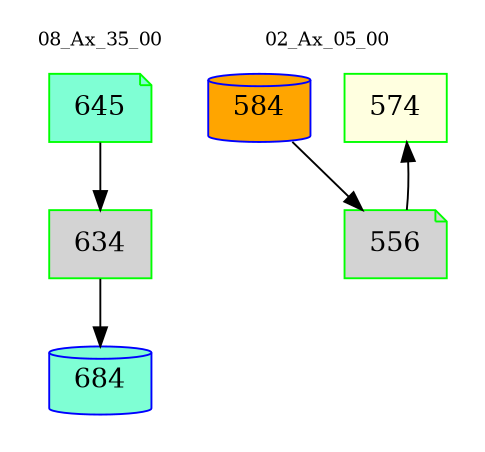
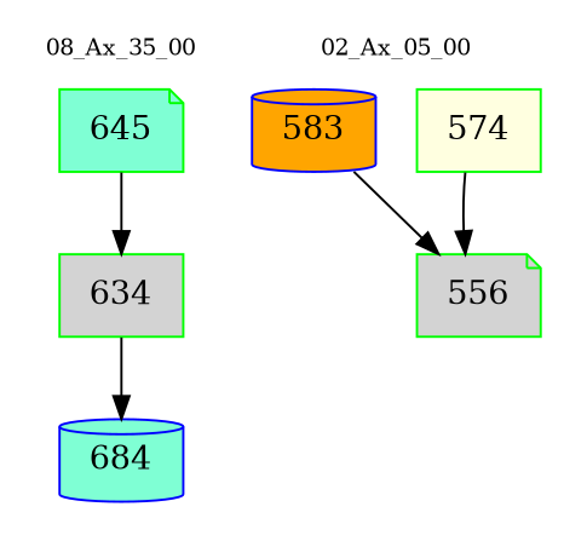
  digraph {
    node [color=green fillcolor=aquamarine shape=note style=filled]
    edge [color=black]
    n1 [label=645]
    n2 [fillcolor=lightgrey label=634 shape=box]
    n3 [color=blue label=684 shape=cylinder]
    n4 [fillcolor=lightyellow label=574 shape=box]
    n5 [fillcolor=lightgrey label=556]
-   n6 [color=blue fillcolor=orange label=584 shape=cylinder]
+   n6 [color=blue fillcolor=orange label=583 shape=cylinder]
    subgraph cluster_1 {
      color=white
      fontsize=10
      label="08_Ax_35_00"
      n1
      n2
      n3
    }
    subgraph cluster_2 {
      color=white
      fontsize=10
      label="02_Ax_05_00"
      n4
      n5
      n6
    }
    n1 -> n2
    n2 -> n3
-   n5 -> n4
+   n4 -> n5
    n6 -> n5
  }
